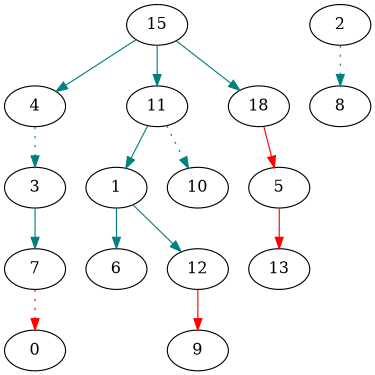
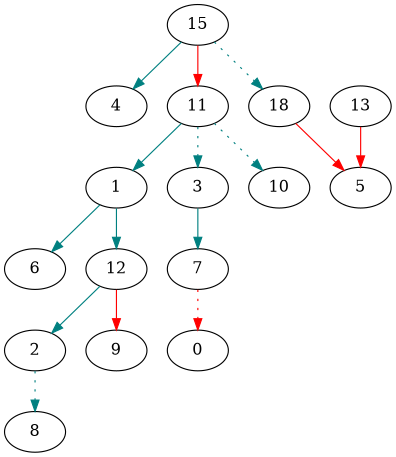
  digraph {
    edge [color=teal style=solid w=0]
    1
    6
    12
    2
    9
    8
    3
    7
    0
    4
    5
    13
    11
    10
    n15 [label=18]
    15
    1 -> 6
    1 -> 12
+   12 -> 2
    12 -> 9 [color=red]
    2 -> 8 [style=dotted]
    3 -> 7
    7 -> 0 [color=red style=dotted]
-   4 -> 3 [style=dotted]
-   5 -> 13 [color=red]
+   11 -> 3 [style=dotted]
+   13 -> 5 [color=red]
    11 -> 1
    11 -> 10 [style=dotted]
    n15 -> 5 [color=red]
    15 -> 4 [w=1]
-   15 -> 11
-   15 -> n15
+   15 -> 11 [color=red]
+   15 -> n15 [style=dotted]
  }
